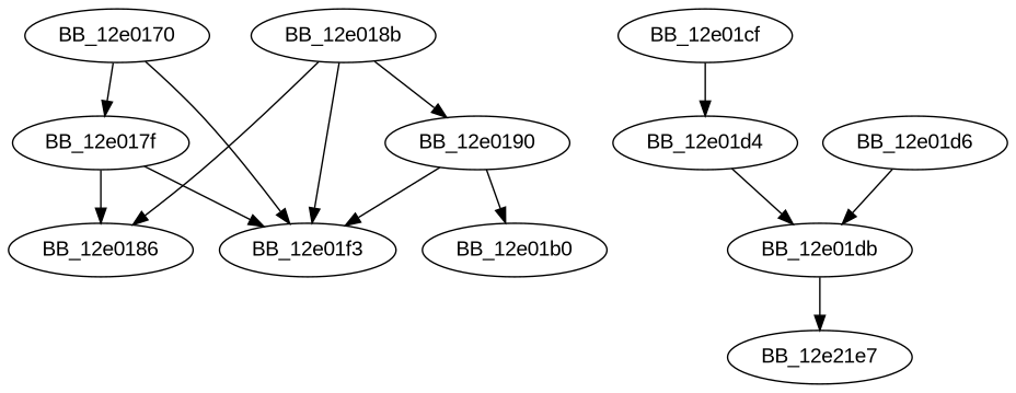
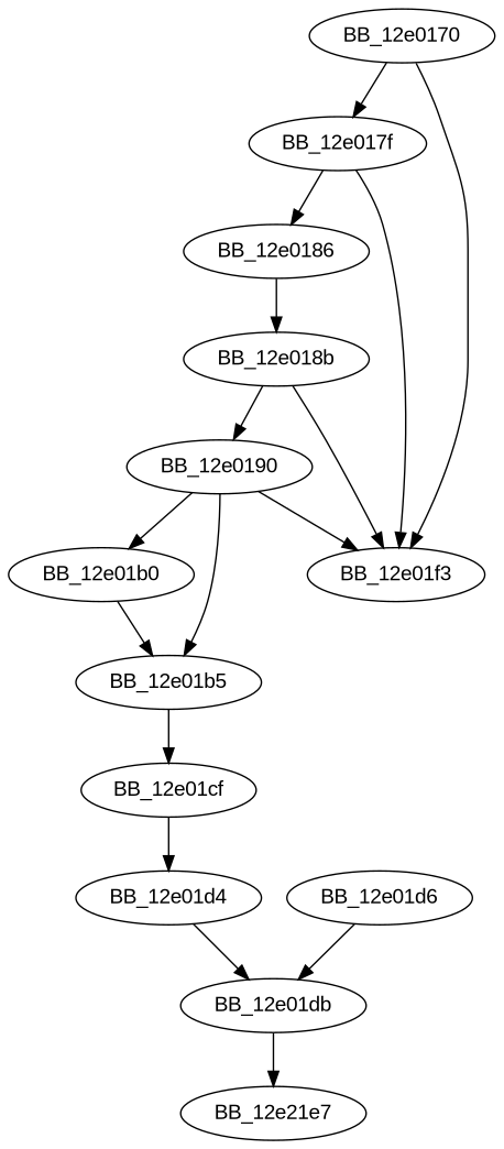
  digraph {
    fontname="Liberation Sans"
    node [fontname="Liberation Sans"]
    edge [fontname="Liberation Sans"]
    BB_12e0170
    BB_12e017f
    BB_12e01f3
    BB_12e0186
    BB_12e018b
    BB_12e0190
    BB_12e01b0
+   BB_12e01b5
    BB_12e01cf
    BB_12e01d4
    BB_12e01d6
    BB_12e01db
    n13 [label=BB_12e21e7]
    BB_12e0170 -> BB_12e017f
    BB_12e0170 -> BB_12e01f3
    BB_12e017f -> BB_12e01f3
    BB_12e017f -> BB_12e0186
-   BB_12e018b -> BB_12e0186
+   BB_12e0186 -> BB_12e018b
    BB_12e018b -> BB_12e01f3
    BB_12e018b -> BB_12e0190
    BB_12e0190 -> BB_12e01f3
    BB_12e0190 -> BB_12e01b0
+   BB_12e0190 -> BB_12e01b5
+   BB_12e01b0 -> BB_12e01b5
+   BB_12e01b5 -> BB_12e01cf
    BB_12e01cf -> BB_12e01d4
    BB_12e01d4 -> BB_12e01db
    BB_12e01d6 -> BB_12e01db
    BB_12e01db -> n13
  }
